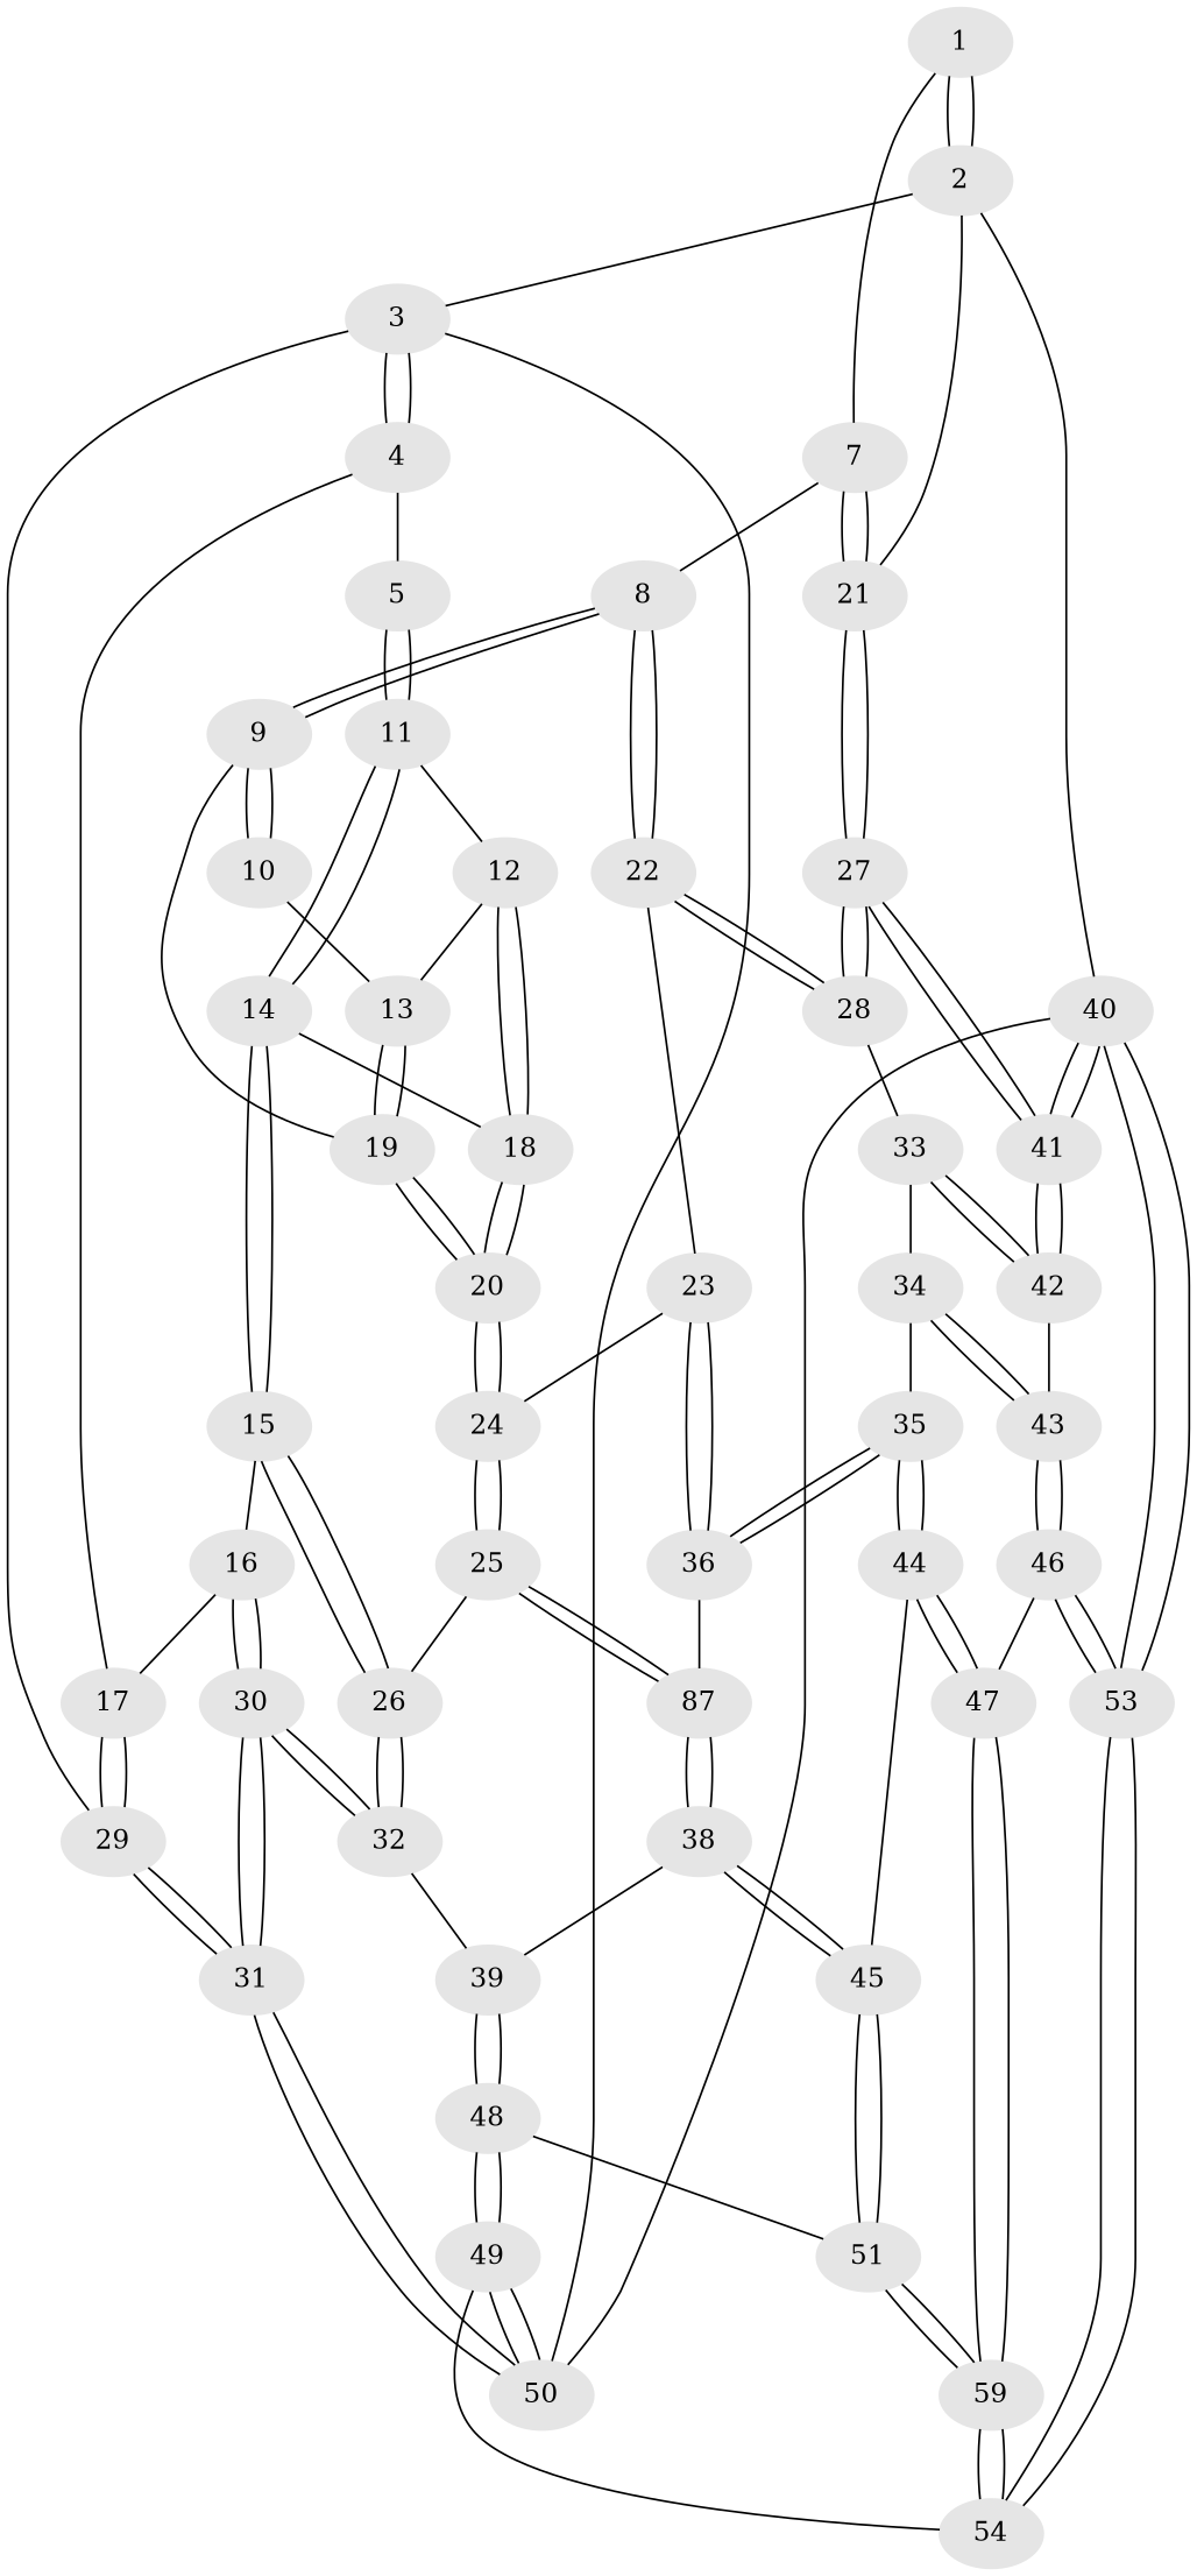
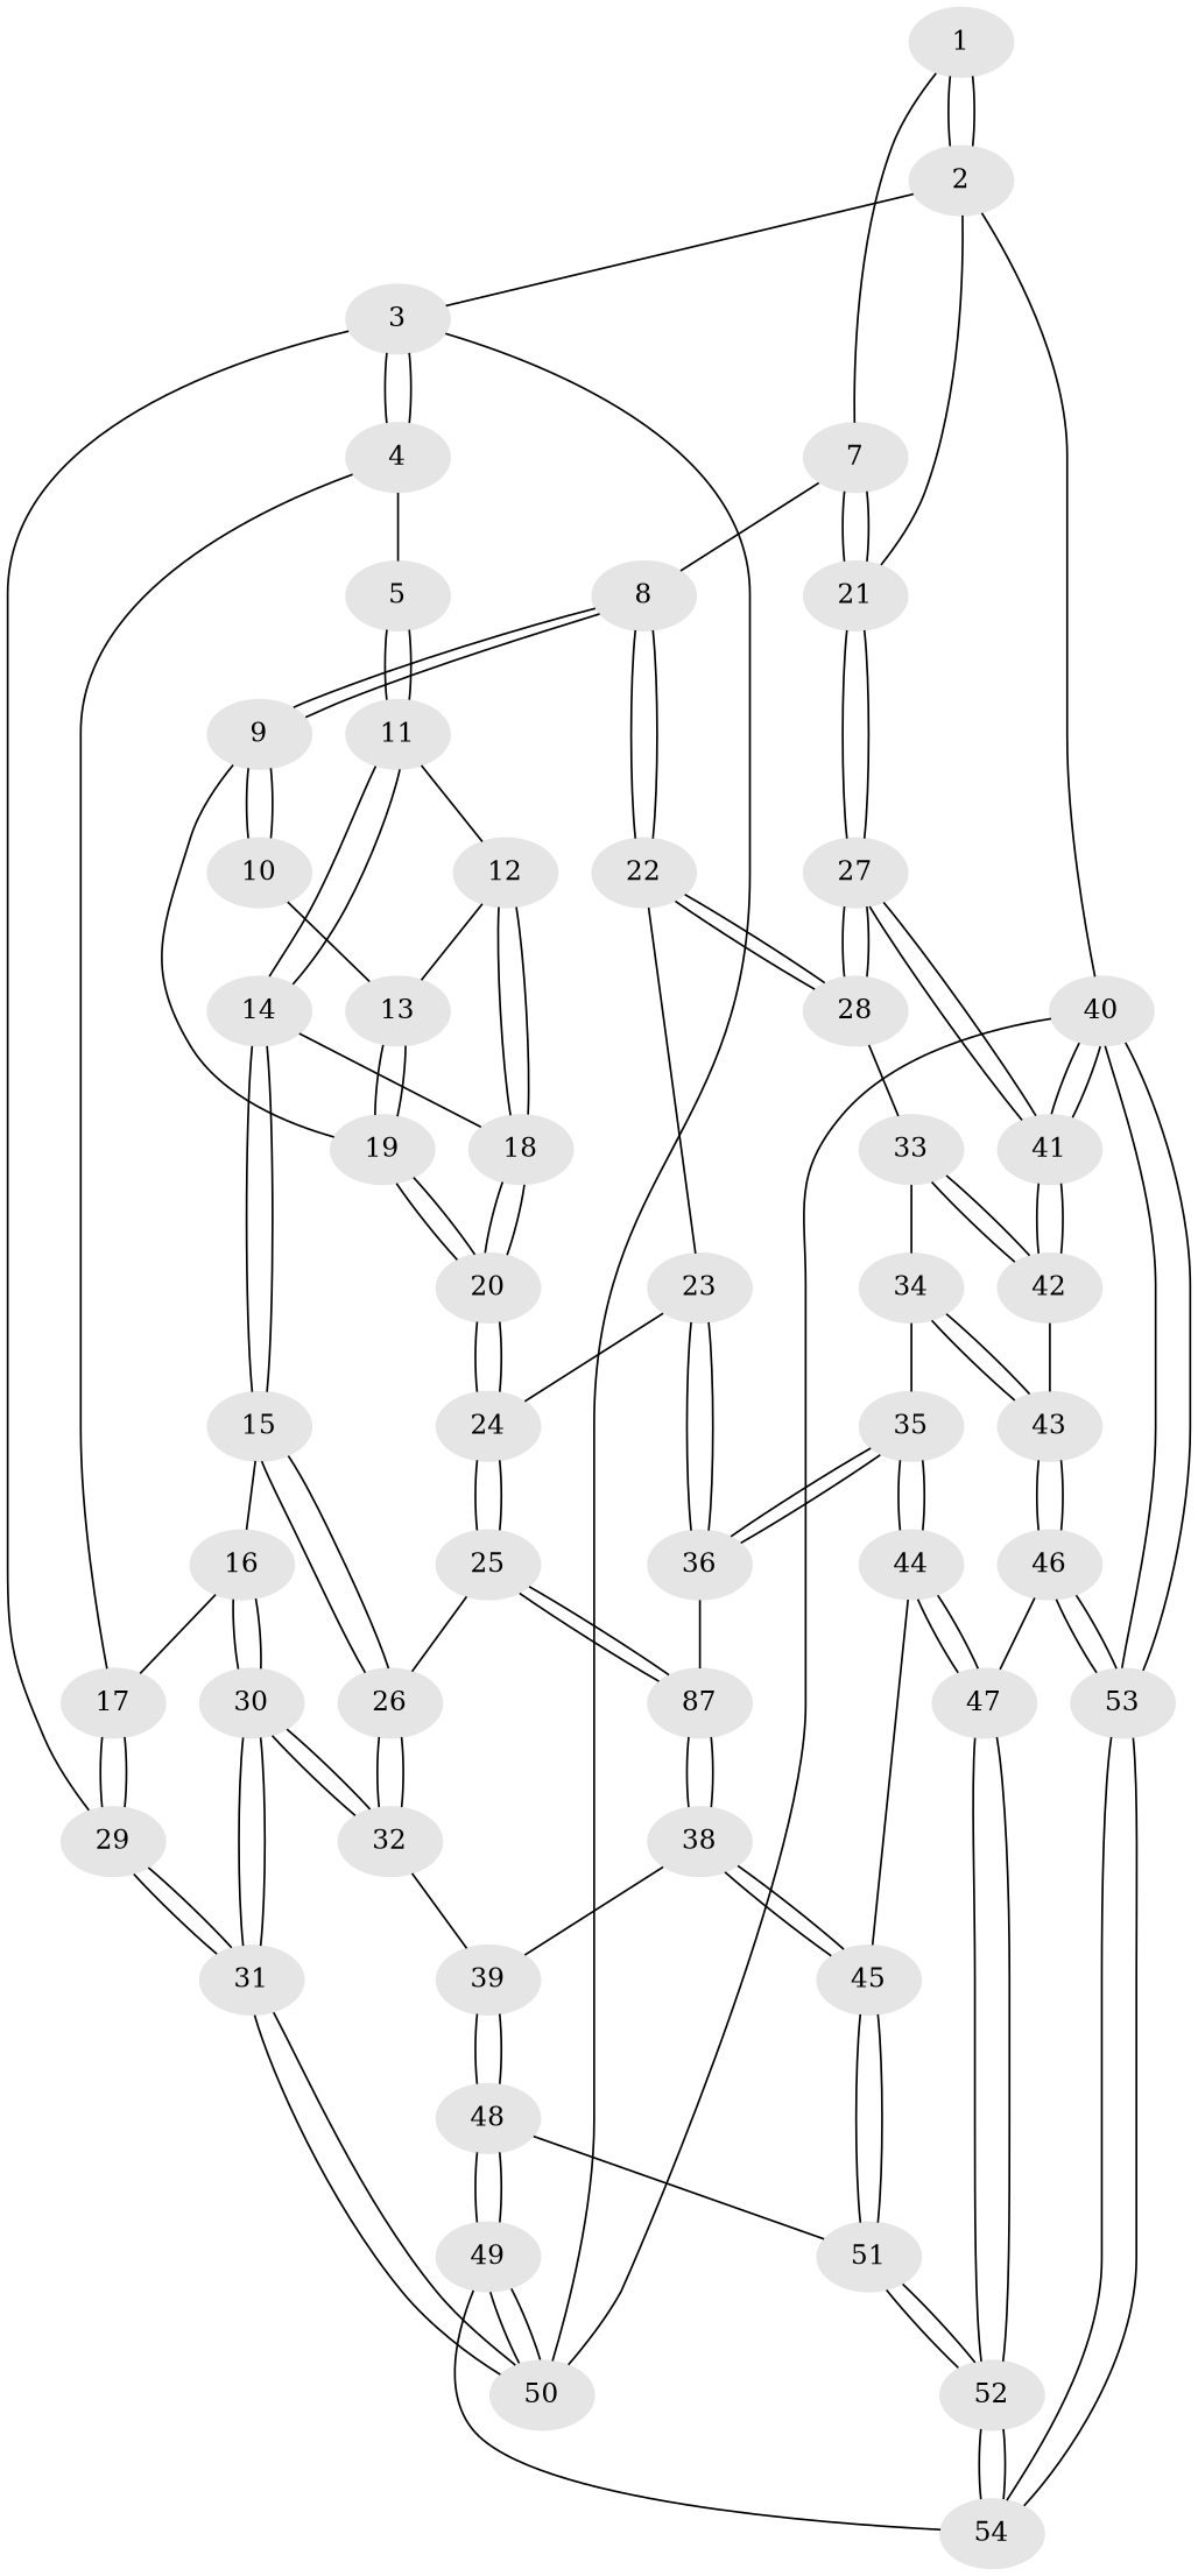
  graph {
    node [color=gray90 style=filled]
    1
    2
    7
    3
    21
    40
    8
    4
    29
    50
    27
    41
    53
    5
    17
    31
    11
    12
    14
    10
    13
    9
    22
    19
    23
    28
    20
    18
    15
    16
    26
    30
    32
    24
    25
    36
    33
    n38 [label=87]
    38
    39
    42
    34
    48
    35
    43
    44
    46
    45
    47
    51
    49
    54
-   52 [label=59]
+   52
    1 -- 2
    1 -- 2
    1 -- 7
    2 -- 3
    2 -- 21
    2 -- 40
    7 -- 21
    7 -- 21
    7 -- 8
    3 -- 4
    3 -- 4
    3 -- 29
    3 -- 50
    21 -- 27
    21 -- 27
    40 -- 50
    40 -- 41
    40 -- 41
    40 -- 53
    40 -- 53
    8 -- 9
    8 -- 9
    8 -- 22
    8 -- 22
    4 -- 5
    4 -- 17
    29 -- 31
    29 -- 31
    27 -- 41
    27 -- 41
    27 -- 28
    27 -- 28
    41 -- 42
    41 -- 42
    53 -- 54
    53 -- 54
    5 -- 11
    5 -- 11
    17 -- 29
    17 -- 29
    31 -- 50
    31 -- 50
    11 -- 12
    11 -- 14
    11 -- 14
    12 -- 13
    12 -- 18
    12 -- 18
    14 -- 18
    14 -- 15
    14 -- 15
    10 -- 13
    13 -- 19
    13 -- 19
    9 -- 10
    9 -- 10
    9 -- 19
    22 -- 23
    22 -- 28
    22 -- 28
    19 -- 20
    19 -- 20
    23 -- 24
    23 -- 36
    23 -- 36
    28 -- 33
    20 -- 24
    20 -- 24
    18 -- 20
    18 -- 20
    15 -- 16
    15 -- 26
    15 -- 26
    16 -- 17
    16 -- 30
    16 -- 30
    26 -- 32
    26 -- 32
    30 -- 31
    30 -- 31
    30 -- 32
    30 -- 32
    32 -- 39
    24 -- 25
    24 -- 25
    25 -- 26
    25 -- n38
    25 -- n38
    36 -- n38
    33 -- 42
    33 -- 42
    33 -- 34
    n38 -- 38
    n38 -- 38
    38 -- 39
    38 -- 45
    38 -- 45
    39 -- 48
    39 -- 48
    42 -- 43
    34 -- 35
    34 -- 43
    34 -- 43
    48 -- 51
    48 -- 49
    48 -- 49
    35 -- 36
    35 -- 36
    35 -- 44
    35 -- 44
    43 -- 46
    43 -- 46
    44 -- 45
    44 -- 47
    44 -- 47
    46 -- 53
    46 -- 53
    46 -- 47
    45 -- 51
    45 -- 51
    47 -- 52
    47 -- 52
    51 -- 52
    51 -- 52
    49 -- 50
    49 -- 50
    49 -- 54
    52 -- 54
    52 -- 54
  }
